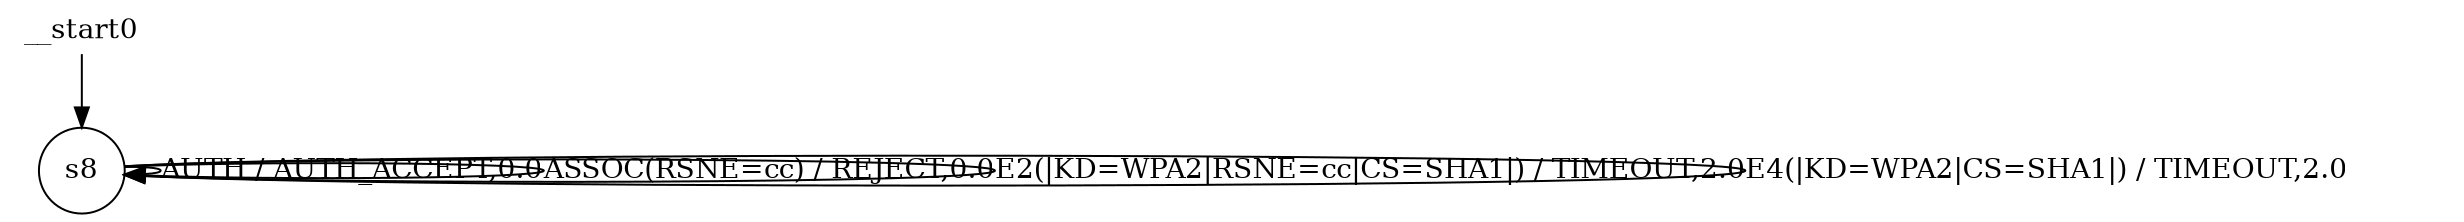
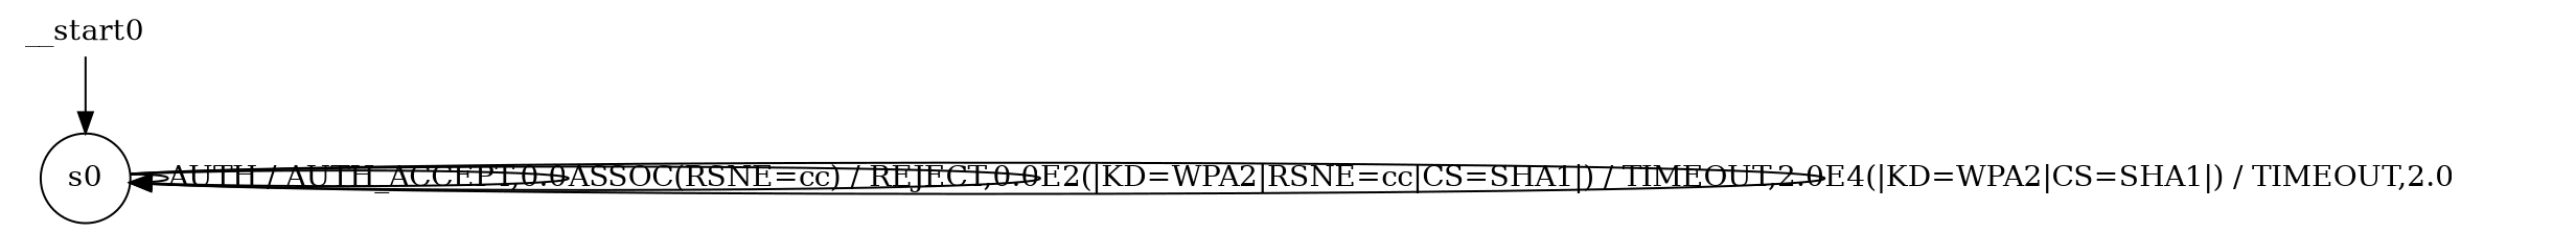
  digraph {
-   n1 [label=s8 shape=circle]
+   n1 [label=s0 shape=circle]
    __start0 [height=0 shape=none width=0]
    n1 -> n1 [label="AUTH / AUTH_ACCEPT,0.0"]
    n1 -> n1 [label="ASSOC(RSNE=cc) / REJECT,0.0"]
    n1 -> n1 [label="E2(|KD=WPA2|RSNE=cc|CS=SHA1|) / TIMEOUT,2.0"]
    n1 -> n1 [label="E4(|KD=WPA2|CS=SHA1|) / TIMEOUT,2.0"]
    __start0 -> n1
  }
